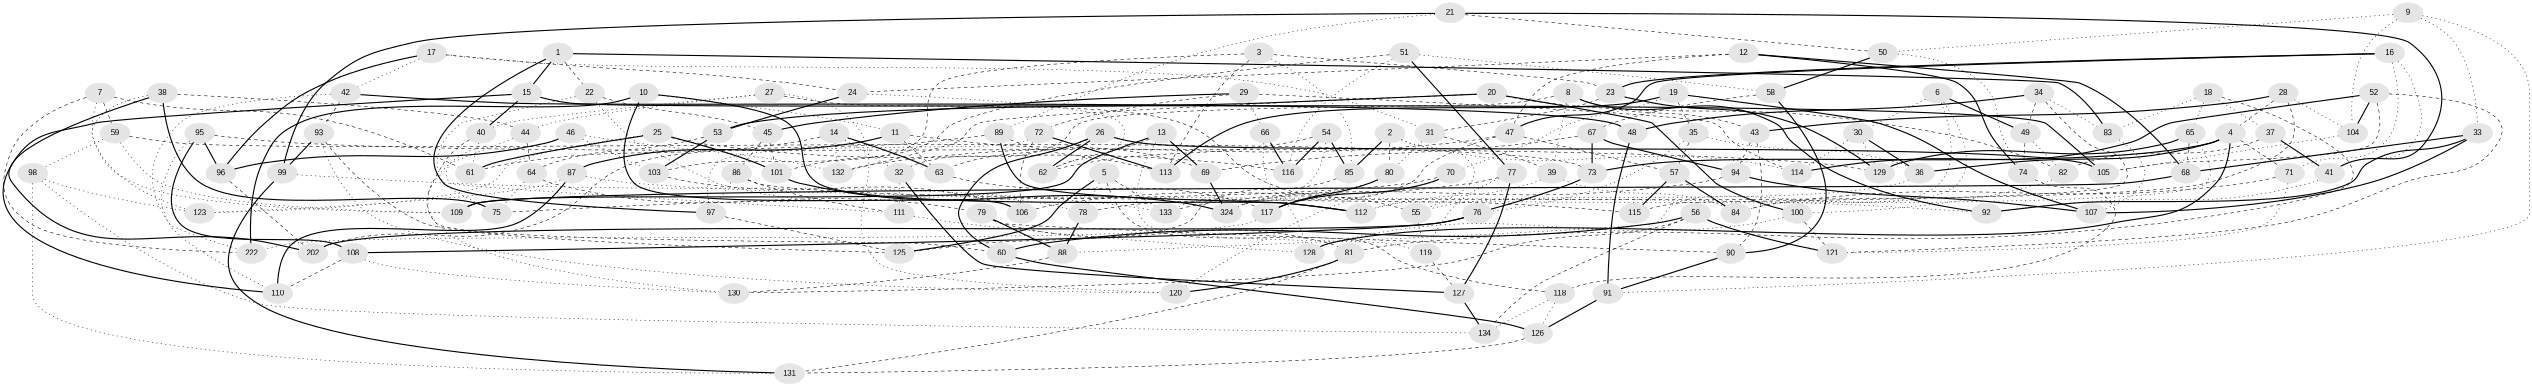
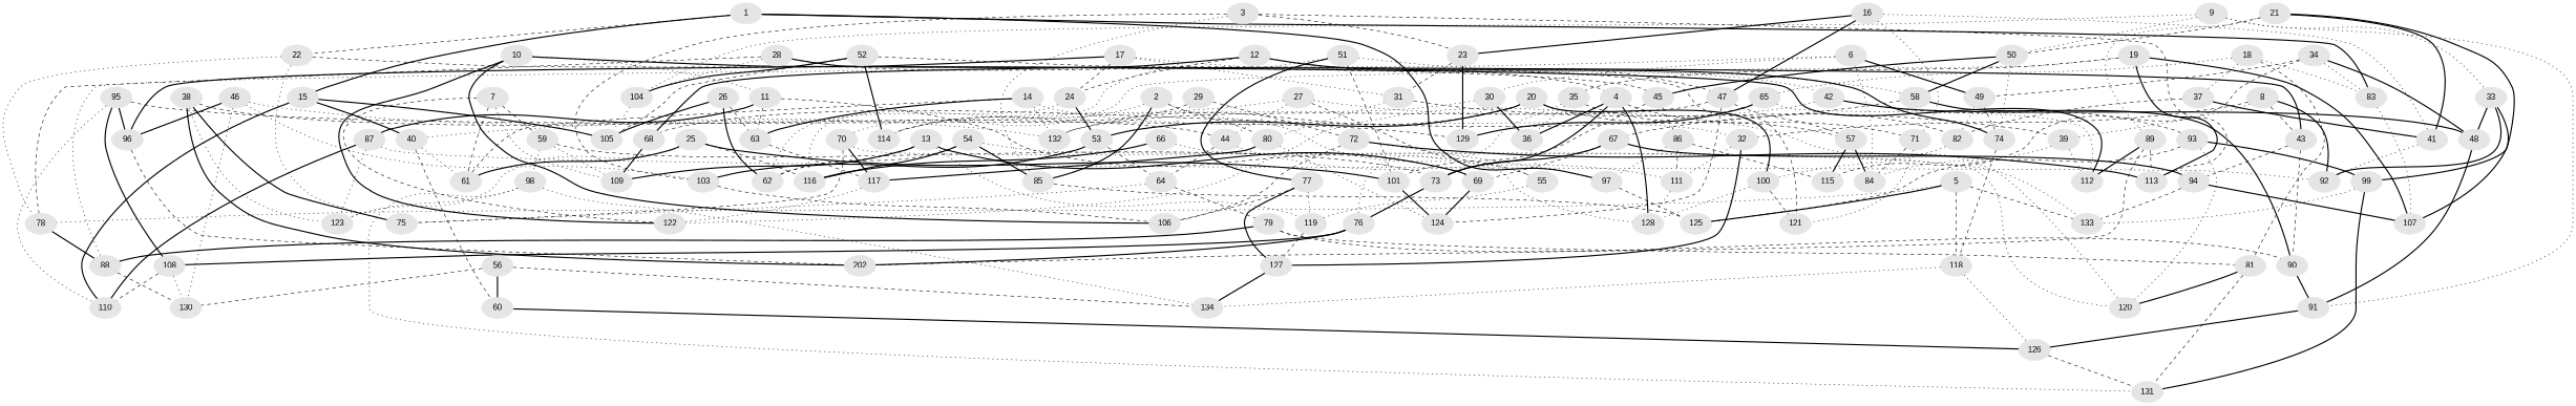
  graph {
    fontname="Liberation Sans"
    node [color=gray90 fontname="Liberation Sans" style=filled]
    edge [fontname="Liberation Sans" style=bold]
    1
    15
    22
    83
    97
    40
    105
    110
    78
    45
    75
    107
    125
    2
    55
    80
    85
    114
    119
-   124 [label=324]
+   124
    117
    3
    23
    103
    113
    31
    129
    106
    4
    36
    71
    73
    128
    84
    121
    76
    5
    118
    133
    88
    134
    126
    6
    30
    49
    74
    82
    130
    7
    59
    61
    109
-   122 [label=222]
+   122
    98
    8
    32
    39
    43
    92
    111
    127
    112
    90
    94
    9
    33
    50
    91
    104
    48
    58
    10
    11
    63
    69
    87
    123
    12
    24
    47
    68
    62
    53
    132
    57
    13
    14
    60
    16
    41
    66
    116
    17
    42
    96
    93
    n97 [label=202]
    18
    37
    65
    81
    120
    131
    19
    35
    70
    20
    100
    64
    21
    89
    99
    101
    86
    25
    26
    27
    44
    28
    29
    72
    34
    115
    108
    38
    79
    46
    67
    51
    77
    52
    54
    56
    95
    1 -- 15
    1 -- 22 [style=dashed]
    1 -- 83
    1 -- 97
    15 -- 40
    15 -- 105
    15 -- 110
    22 -- 78 [style=dotted]
    22 -- 45 [style=dashed]
    22 -- 75 [style=dotted]
    83 -- 107 [style=dotted]
    97 -- 125 [style=dashed]
    40 -- 61 [style=dotted]
    40 -- 60 [style=dashed]
    78 -- 88
    45 -- 101 [style=dashed]
    45 -- 86 [style=dashed]
    2 -- 55 [style=dotted]
    2 -- 80 [style=dashed]
    2 -- 85
    2 -- 114 [style=dotted]
    55 -- 119 [style=dotted]
    80 -- 124 [style=dotted]
    80 -- 117
    85 -- 125 [style=dashed]
    119 -- 127 [style=dashed]
    117 -- 122 [style=dotted]
    3 -- 85 [style=dotted]
    3 -- 23 [style=dashed]
    3 -- 103 [style=dashed]
    3 -- 113 [style=dashed]
    23 -- 31 [style=dashed]
    23 -- 129
    103 -- 106 [style=dashed]
    31 -- 80 [style=dotted]
    31 -- 39 [style=dashed]
    4 -- 36
    4 -- 71 [style=dashed]
    4 -- 73
    4 -- 128
    36 -- 55 [style=dotted]
    71 -- 84 [style=dashed]
    71 -- 121 [style=dotted]
    73 -- 76
    76 -- n97
    76 -- 108
    5 -- 78 [style=dotted]
    5 -- 125
    5 -- 118 [style=dashed]
    5 -- 133 [style=dashed]
    118 -- 134 [style=dotted]
    118 -- 126 [style=dotted]
    88 -- 130 [style=dashed]
    126 -- 131 [style=dashed]
    6 -- 84 [style=dotted]
    6 -- 88 [style=dotted]
    6 -- 30 [style=dotted]
    6 -- 49
    30 -- 114 [style=dotted]
    30 -- 129 [style=dotted]
    30 -- 36
    49 -- 74 [style=dashed]
    49 -- 82 [style=dotted]
    74 -- 118 [style=dashed]
    82 -- 100 [style=dotted]
    7 -- 59 [style=dashed]
    7 -- 61 [style=dashed]
    7 -- 109 [style=dotted]
    7 -- 122 [style=dashed]
    59 -- 73 [style=dashed]
    59 -- 109 [style=dotted]
    59 -- 98 [style=dotted]
    98 -- 134 [style=dotted]
    98 -- 123 [style=dotted]
    98 -- 131 [style=dotted]
    8 -- 32 [style=dashed]
    8 -- 39 [style=dotted]
    8 -- 43 [style=dashed]
    8 -- 92
    32 -- 111 [style=dotted]
    32 -- 127
    39 -- 84 [style=dotted]
    39 -- 112 [style=dotted]
    43 -- 90 [style=dashed]
    43 -- 94 [style=dashed]
    111 -- 128 [style=dotted]
    127 -- 134
    90 -- 91
    94 -- 107
    94 -- 133 [style=dashed]
    9 -- 33 [style=dotted]
    9 -- 50 [style=dotted]
    9 -- 91 [style=dotted]
    9 -- 104 [style=dotted]
    33 -- 107
    33 -- 92
-   33 -- 68
+   33 -- 48
    50 -- 74 [style=dotted]
    50 -- 58
    91 -- 126
    104 -- 105 [style=dotted]
    48 -- 91
    58 -- 90
    58 -- 67 [style=dashed]
    10 -- 106
    10 -- 122
    10 -- 112
    10 -- 11 [style=dotted]
    11 -- 63 [style=dashed]
    11 -- 69 [style=dashed]
    11 -- 87
    63 -- 117 [style=dashed]
    69 -- 124
    87 -- 110
    87 -- 92 [style=dotted]
    87 -- 123 [style=dotted]
    12 -- 74
    12 -- 24 [style=dashed]
    12 -- 47 [style=dashed]
    12 -- 68
    24 -- 62 [style=dotted]
    24 -- 53
    47 -- 124 [style=dashed]
    47 -- 132 [style=dashed]
    47 -- 57 [style=dashed]
    68 -- 109
    53 -- 103
    53 -- 64 [style=dashed]
    57 -- 84
    57 -- 115
    13 -- 119 [style=dotted]
    13 -- 109
    13 -- 69
    13 -- 62 [style=dashed]
    14 -- 61 [style=dashed]
    14 -- 32 [style=dotted]
    14 -- 63
    14 -- 132 [style=dotted]
    60 -- 126
    16 -- 23
    16 -- 71 [style=dotted]
    16 -- 47
    16 -- 41 [style=dotted]
    41 -- 92 [style=dotted]
    66 -- 128 [style=dotted]
    66 -- 116
    17 -- 31 [style=dotted]
    17 -- 24 [style=dashed]
    17 -- 42 [style=dotted]
    17 -- 96
    42 -- 122 [style=dotted]
    42 -- 48
    42 -- 93 [style=dashed]
    96 -- n97 [style=dashed]
    93 -- 125 [style=dashed]
    93 -- 120 [style=dotted]
    93 -- 99
    18 -- 83 [style=dotted]
    18 -- 37 [style=dotted]
    18 -- 65 [style=dotted]
    18 -- 81 [style=dashed]
    37 -- 82 [style=dashed]
    37 -- 41
    65 -- 129
    65 -- 112 [style=dotted]
    65 -- 68 [style=dashed]
    81 -- 120
    81 -- 131 [style=dashed]
    19 -- 107
    19 -- 113
    19 -- 35 [style=dashed]
    19 -- 70 [style=dotted]
    35 -- 36 [style=dotted]
    35 -- 76 [style=dotted]
    35 -- 57 [style=dashed]
    70 -- 75 [style=dashed]
    70 -- 117
    70 -- 120 [style=dotted]
    20 -- 82 [style=dashed]
    20 -- 53
    20 -- 132 [style=dashed]
    20 -- 100
    100 -- 128 [style=dotted]
    100 -- 121 [style=dashed]
    64 -- 75 [style=dotted]
    64 -- 79 [style=dashed]
    21 -- 50 [style=dashed]
    21 -- 41
    21 -- 89 [style=dotted]
    21 -- 99
    89 -- 113 [style=dashed]
    89 -- 112
    89 -- n97 [style=dashed]
    99 -- 133 [style=dotted]
    99 -- 131
    101 -- 124
    86 -- 97 [style=dotted]
    86 -- 111 [style=dashed]
    86 -- 115 [style=dashed]
    25 -- 61
    25 -- 123 [style=dotted]
    25 -- 116 [style=dashed]
    25 -- 101
    26 -- 105
    26 -- 63 [style=dashed]
    26 -- 62
-   26 -- 60
    27 -- 40 [style=dotted]
    27 -- 55 [style=dashed]
    27 -- 120 [style=dotted]
    27 -- 44 [style=dotted]
    44 -- 111 [style=dotted]
    44 -- 64 [style=dashed]
    28 -- 78 [style=dashed]
    28 -- 4 [style=dashed]
    28 -- 43
    28 -- 104 [style=dotted]
-   29 -- 45
+   50 -- 45
    29 -- 114 [style=dashed]
    29 -- 66 [style=dotted]
    29 -- 72 [style=dashed]
    72 -- 97 [style=dotted]
    72 -- 113
    72 -- 106 [style=dashed]
    34 -- 83 [style=dotted]
    34 -- 49 [style=dashed]
    34 -- 48
    34 -- 115 [style=dashed]
    108 -- 110 [style=dashed]
    108 -- 130 [style=dotted]
    38 -- 75
    38 -- 123 [style=dotted]
    38 -- n97
    38 -- 44 [style=dashed]
    79 -- 88
    79 -- 90 [style=dashed]
    79 -- 81 [style=dashed]
    46 -- 103 [style=dotted]
    46 -- 130 [style=dotted]
    46 -- 132 [style=dotted]
    46 -- 96
    67 -- 73
    67 -- 94
    67 -- 69 [style=dashed]
    51 -- 58 [style=dotted]
    51 -- 116 [style=dotted]
    51 -- 101 [style=dashed]
    51 -- 77
    77 -- 119 [style=dotted]
    77 -- 106 [style=dashed]
    77 -- 127
    52 -- 105 [style=dashed]
    52 -- 114
    52 -- 121 [style=dashed]
    52 -- 104
    54 -- 85
    54 -- 133 [style=dotted]
    54 -- 62 [style=dashed]
    54 -- 116
-   56 -- 121
    56 -- 134 [style=dashed]
    56 -- 130 [style=dashed]
    56 -- 60
    95 -- 110 [style=dotted]
    95 -- 129 [style=dashed]
    95 -- 96
    95 -- 108
  }
